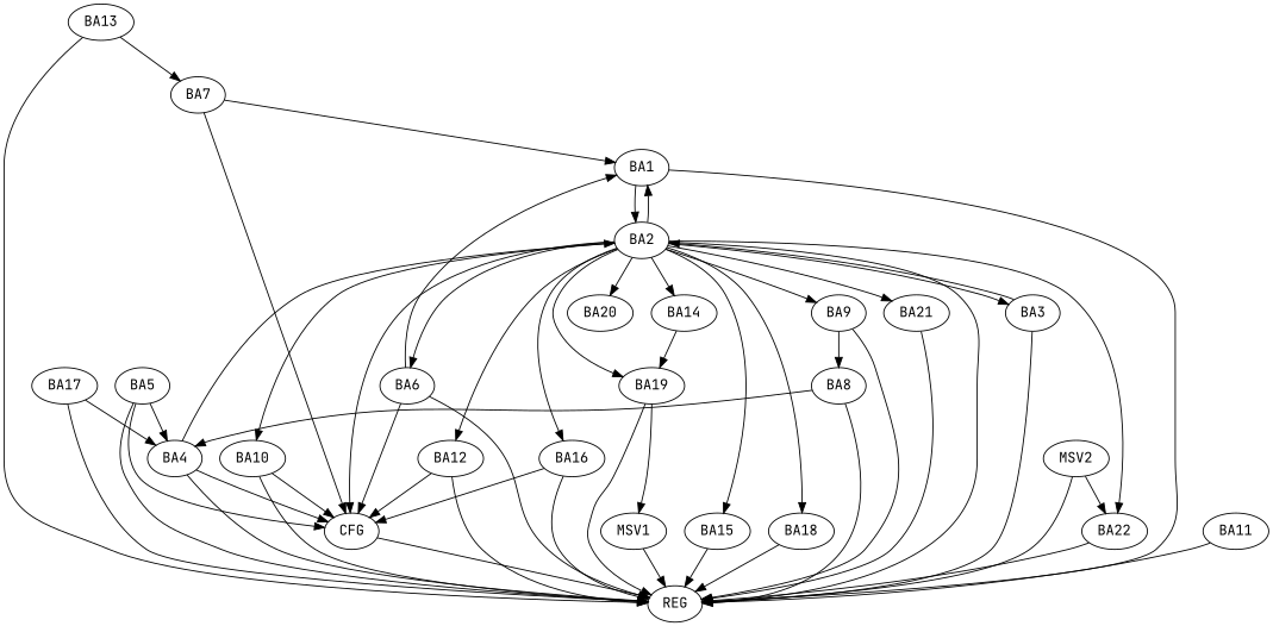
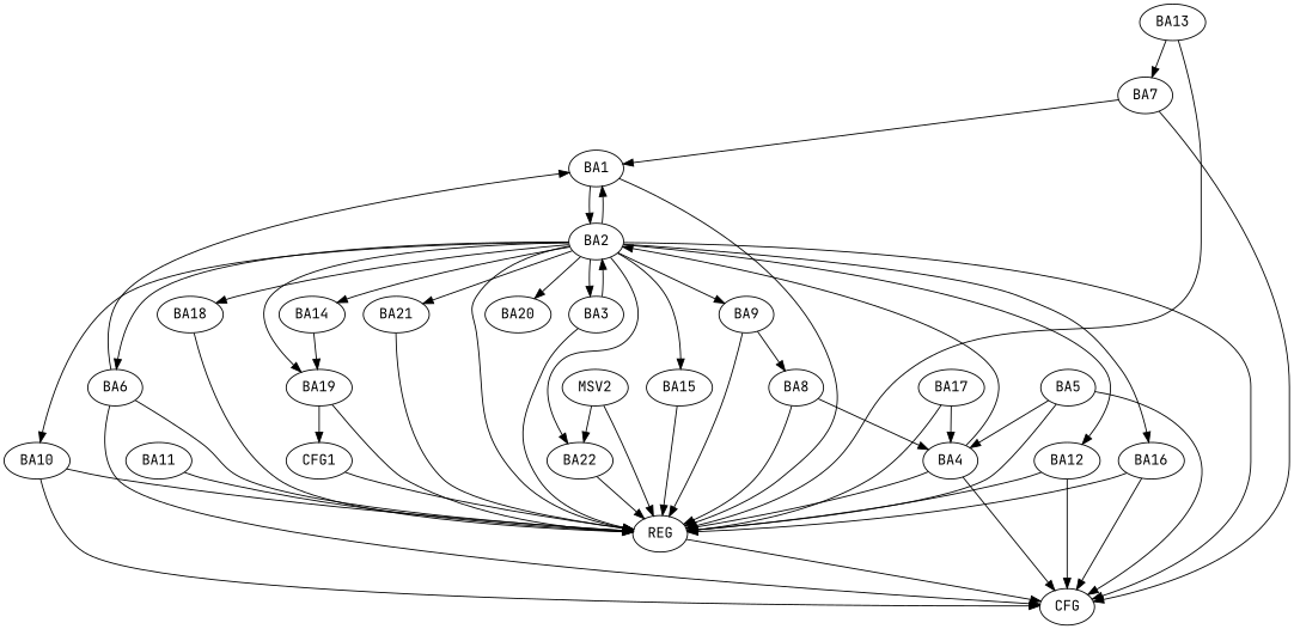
  strict digraph {
    fontname="JetBrains Mono"
    node [fontname="JetBrains Mono"]
    edge [fontname="JetBrains Mono"]
    n1 [label=BA1]
    n2 [label=BA2]
    n3 [label=REG]
    n4 [label=BA3]
    n5 [label=BA6]
    n6 [label=BA9]
    n7 [label=BA10]
    n8 [label=BA12]
    n9 [label=BA14]
    n10 [label=BA15]
    n11 [label=BA16]
    n12 [label=BA18]
    n13 [label=BA19]
    n14 [label=BA20]
    n15 [label=BA21]
    n16 [label=BA22]
    n17 [label=CFG]
    n18 [label=BA8]
-   n19 [label=MSV1]
+   n19 [label=CFG1]
    n20 [label=BA4]
    n21 [label=BA5]
    n22 [label=BA7]
    n23 [label=BA11]
    n24 [label=BA13]
    n25 [label=BA17]
    n26 [label=MSV2]
    n1 -> n2
    n1 -> n3
    n2 -> n1
    n2 -> n3
    n2 -> n4
    n2 -> n5
    n2 -> n6
    n2 -> n7
    n2 -> n8
    n2 -> n9
    n2 -> n10
    n2 -> n11
    n2 -> n12
    n2 -> n13
    n2 -> n14
    n2 -> n15
    n2 -> n16
    n2 -> n17
-   n17 -> n3
+   n3 -> n17
    n4 -> n2
    n4 -> n3
    n5 -> n1
    n5 -> n3
    n5 -> n17
    n6 -> n3
    n6 -> n18
    n7 -> n3
    n7 -> n17
    n8 -> n3
    n8 -> n17
    n9 -> n13
    n10 -> n3
    n11 -> n3
    n11 -> n17
    n12 -> n3
    n13 -> n3
    n13 -> n19
    n15 -> n3
    n16 -> n3
    n18 -> n3
    n18 -> n20
    n19 -> n3
    n20 -> n2
    n20 -> n3
    n20 -> n17
    n21 -> n3
    n21 -> n17
    n21 -> n20
    n22 -> n1
    n22 -> n17
    n23 -> n3
    n24 -> n3
    n24 -> n22
    n25 -> n3
    n25 -> n20
    n26 -> n3
    n26 -> n16
  }
